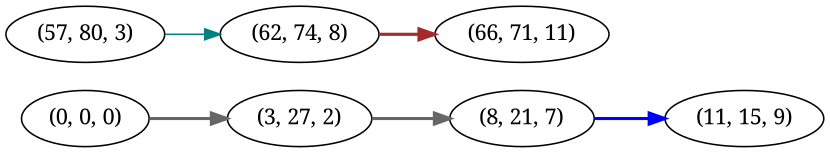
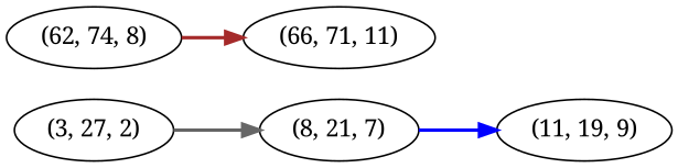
  digraph {
    fontname="Noto Serif"
    rankdir=LR
    node [fontname="Noto Serif"]
    edge [color=gray40 fontname="Noto Serif" style=bold]
-   "(0, 0, 0)"
    "(3, 27, 2)"
    "(8, 21, 7)"
-   "(57, 80, 3)"
    "(62, 74, 8)"
-   "(11, 19, 9)" [label="(11, 15, 9)"]
+   "(11, 19, 9)"
    "(66, 71, 11)"
-   "(0, 0, 0)" -> "(3, 27, 2)"
    "(3, 27, 2)" -> "(8, 21, 7)"
    "(8, 21, 7)" -> "(11, 19, 9)" [color=blue]
-   "(57, 80, 3)" -> "(62, 74, 8)" [color=teal style=solid]
    "(62, 74, 8)" -> "(66, 71, 11)" [color=brown]
  }
